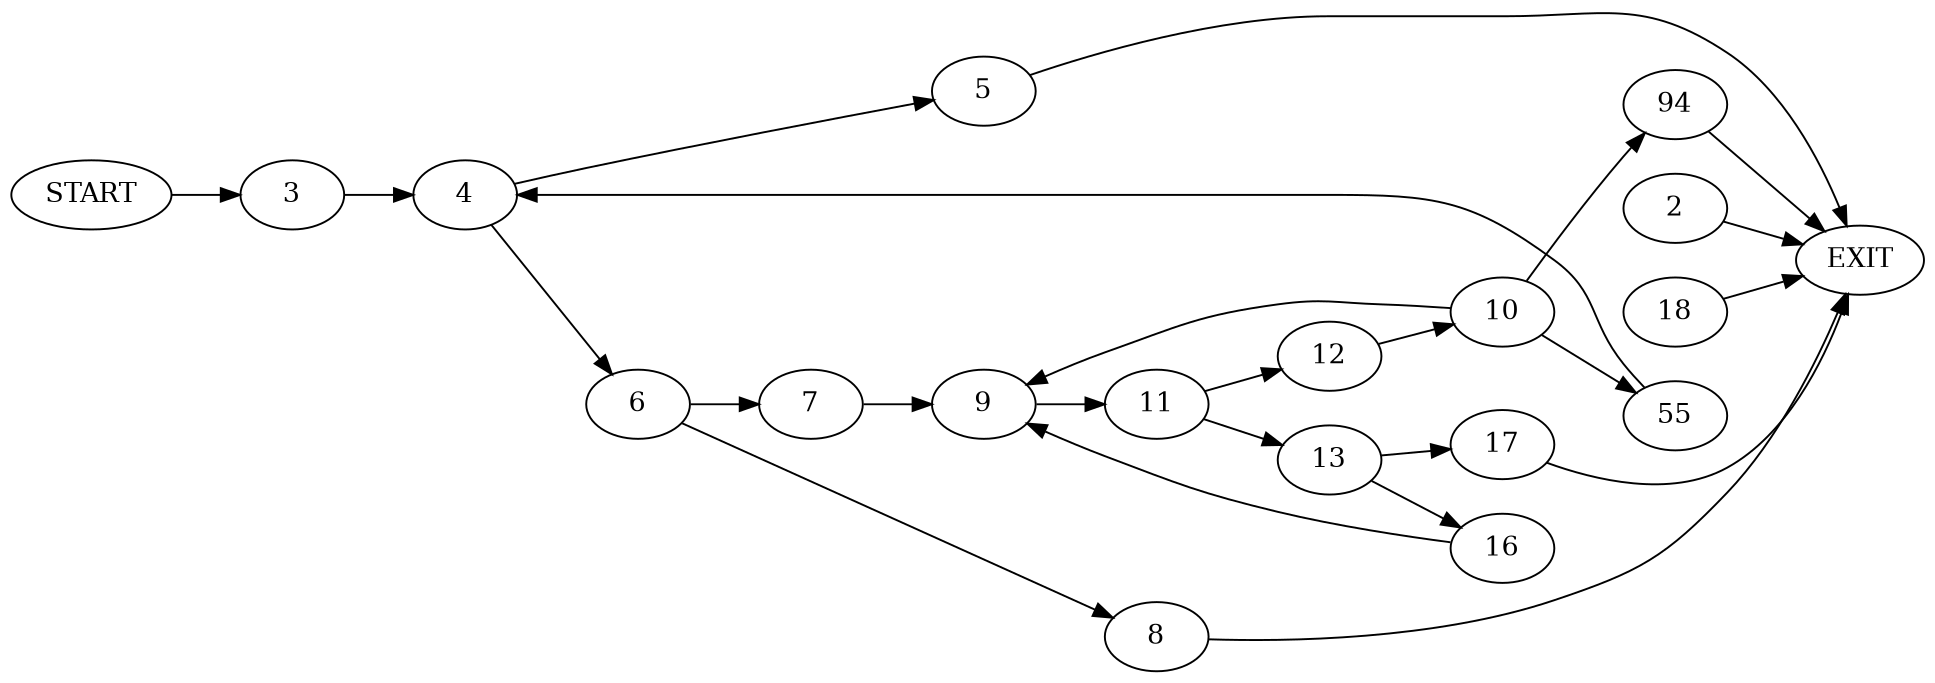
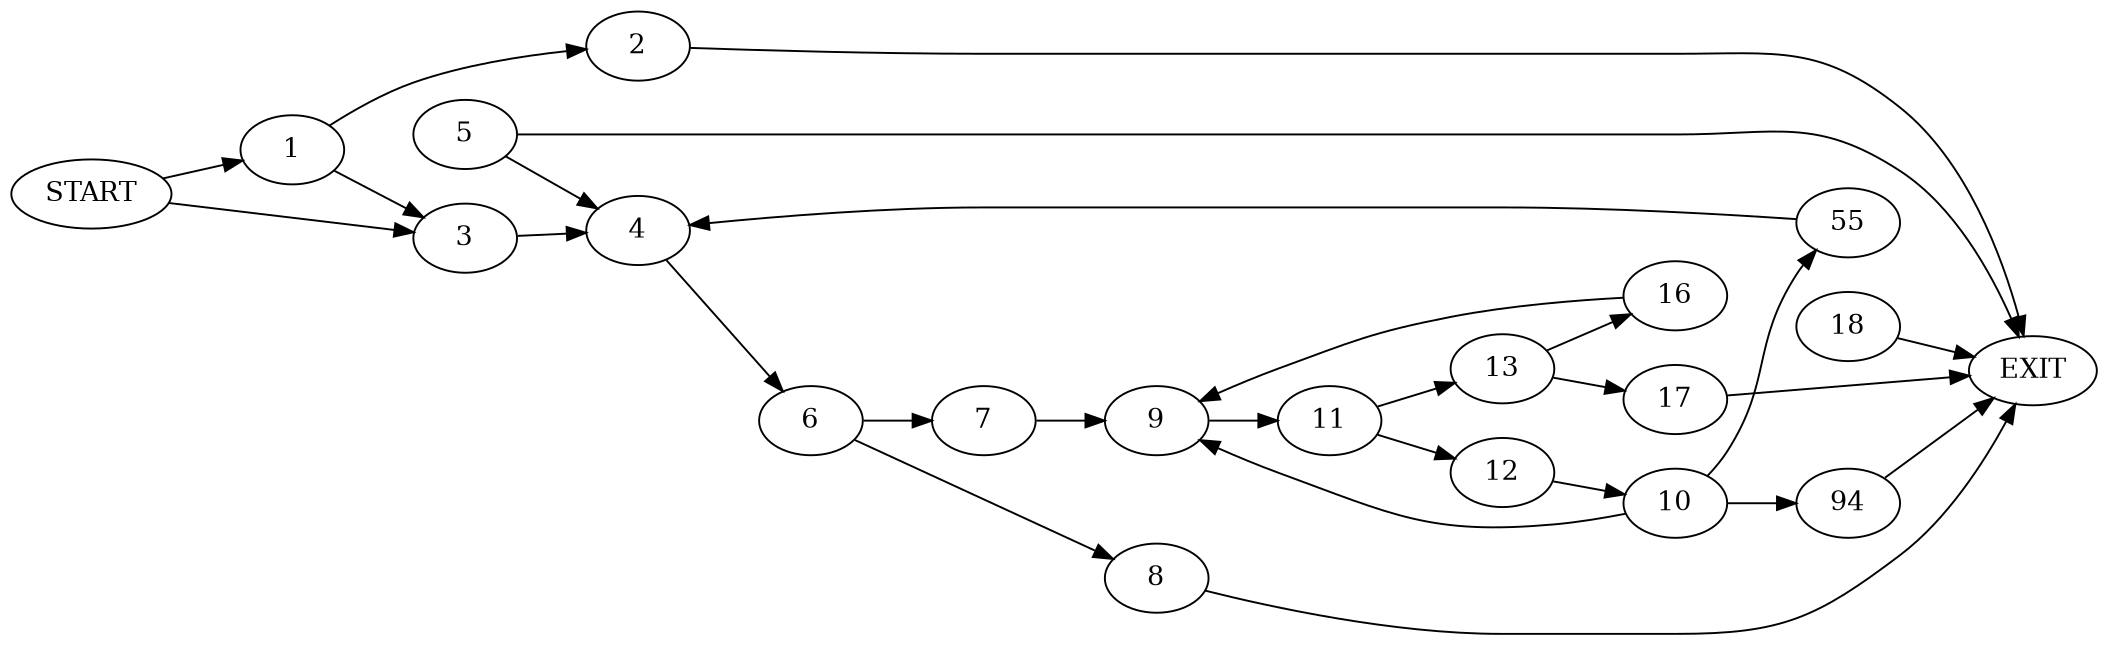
  digraph {
    rankdir=LR
    n1 [label=START]
+   1
    3
    2
    n5 [label=EXIT]
    18
    4
    5
    6
    7
    8
    9
    11
    10
    n15 [label=94]
    n16 [label=55]
    12
    13
    16
    17
+   n1 -> 1
    n1 -> 3
+   1 -> 3
+   1 -> 2
    3 -> 4
    2 -> n5
    18 -> n5
-   4 -> 5
+   5 -> 4
    4 -> 6
    5 -> n5
    6 -> 7
    6 -> 8
    7 -> 9
    8 -> n5
    9 -> 11
    11 -> 12
    11 -> 13
    10 -> 9
    10 -> n15
    10 -> n16
    n15 -> n5
    n16 -> 4
    12 -> 10
    13 -> 16
    13 -> 17
    16 -> 9
    17 -> n5
  }
